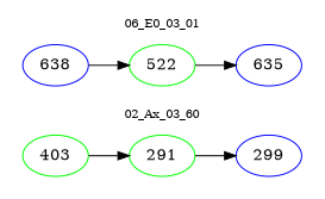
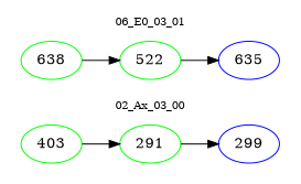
  digraph {
    rankdir=LR
    node [color=green]
    edge [color=black]
    n1 [label=403]
    n2 [label=291]
    n3 [color=blue label=299]
-   n4 [color=blue label=638]
+   n4 [label=638]
    n5 [label=522]
    n6 [color=blue label=635]
    subgraph cluster_1 {
      color=white
      fontsize=10
-     label="02_Ax_03_60"
+     label="02_Ax_03_00"
      n1
      n2
      n3
    }
    subgraph cluster_2 {
      color=white
      fontsize=10
      label="06_E0_03_01"
      n4
      n5
      n6
    }
    n1 -> n2
    n2 -> n3
    n4 -> n5
    n5 -> n6
  }
